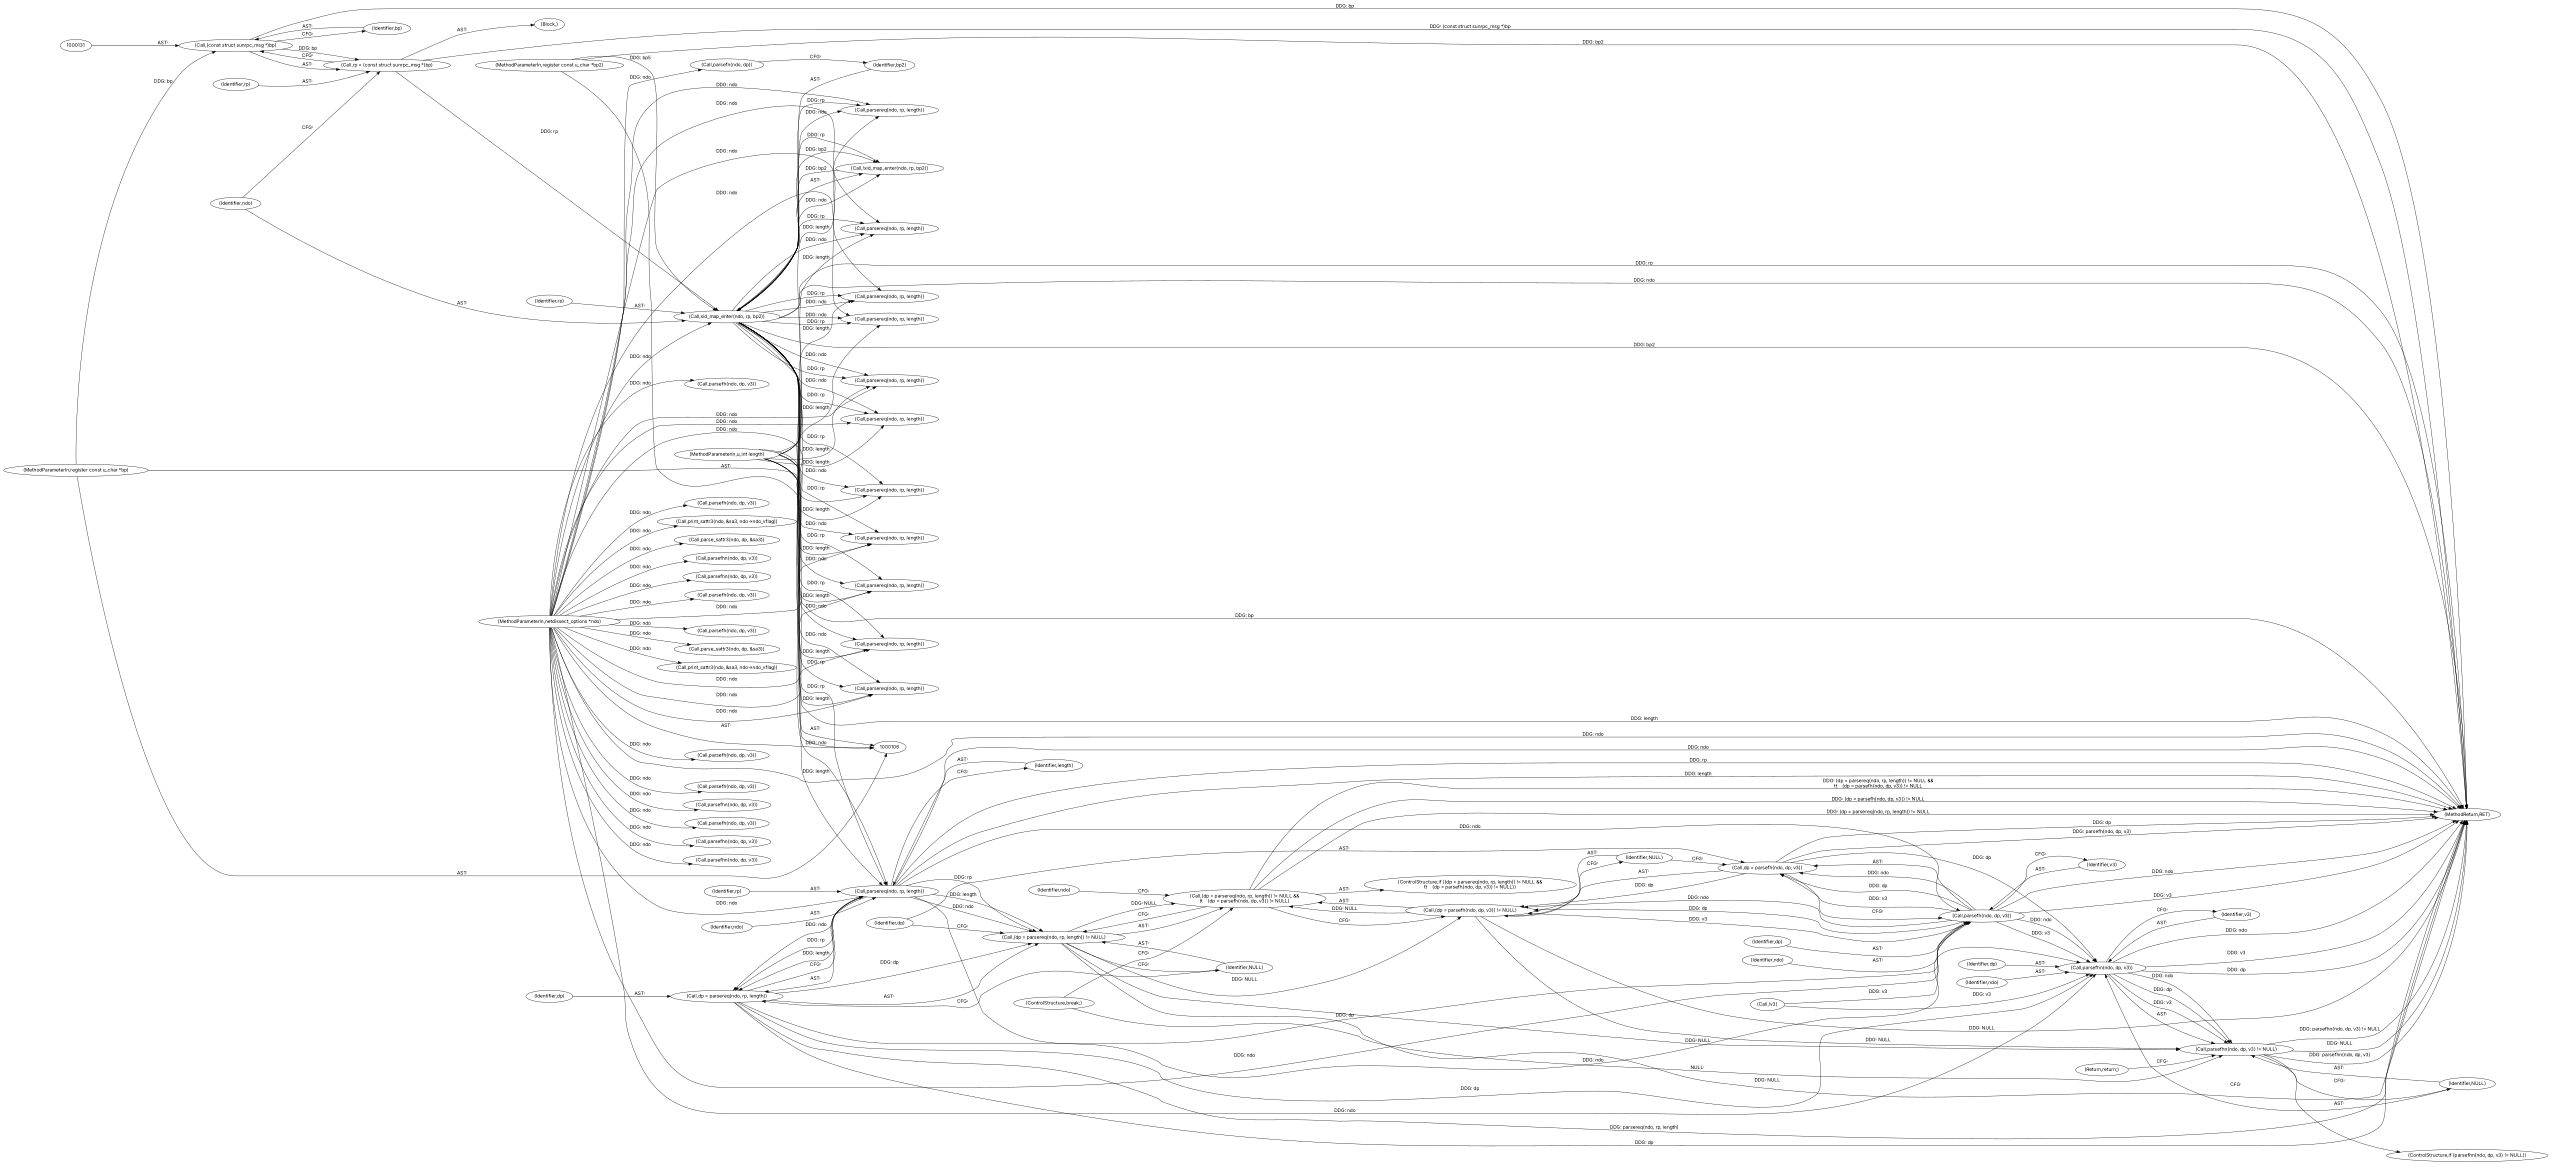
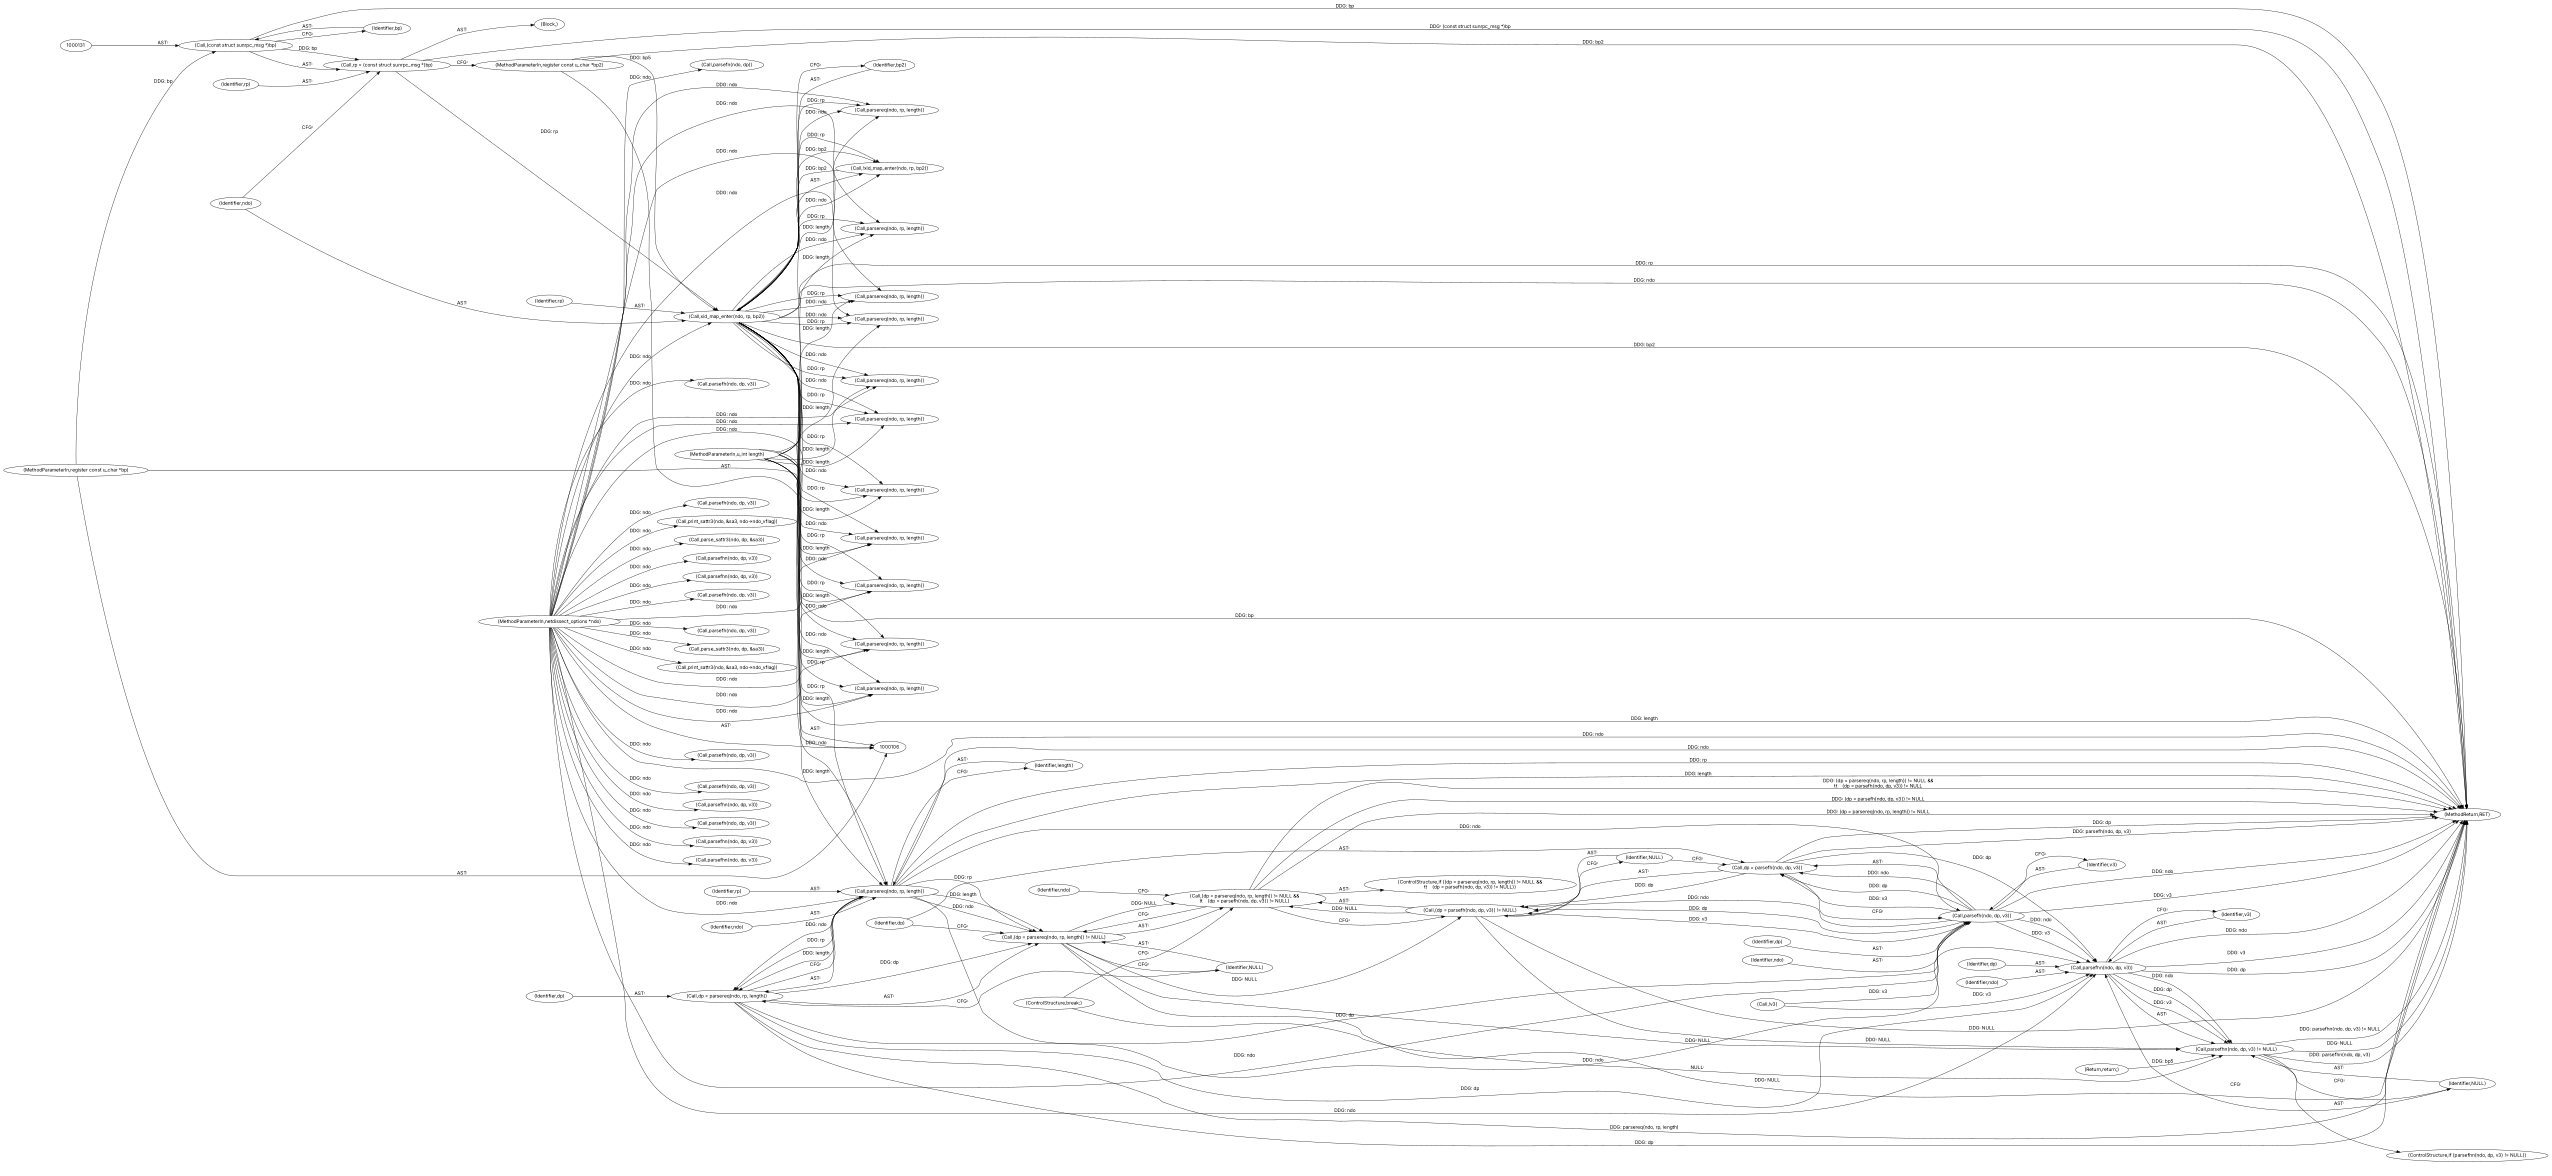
  digraph {
    fontname=Inter
    rankdir=LR
    node [fontname=Inter]
    edge [fontname=Inter]
    n1 [label="(Call,dp = parsereq(ndo, rp, length))"]
    n2 [label="(Call,parsereq(ndo, rp, length))"]
    n3 [label="(Call,(dp = parsereq(ndo, rp, length)) != NULL)"]
    n4 [label="(Call,parsefh(ndo, dp, v3))"]
    n5 [label="(Call,parsefhn(ndo, dp, v3))"]
    n6 [label="(MethodReturn,RET)"]
    n7 [label="(Identifier,length)"]
    n8 [label="(Call,(dp = parsereq(ndo, rp, length)) != NULL &&\n\t\t    (dp = parsefh(ndo, dp, v3)) != NULL)"]
    n9 [label="(Call,(dp = parsefh(ndo, dp, v3)) != NULL)"]
    n10 [label="(Call,parsefhn(ndo, dp, v3) != NULL)"]
    n11 [label="(Identifier,NULL)"]
    n12 [label="(Call,dp = parsefh(ndo, dp, v3))"]
    n13 [label="(Identifier,v3)"]
    n14 [label="(Identifier,v3)"]
    n15 [label="(Call,xid_map_enter(ndo, rp, bp2))"]
    n16 [label="(Call,!xid_map_enter(ndo, rp, bp2))"]
    n17 [label="(Call,parsereq(ndo, rp, length))"]
    n18 [label="(Call,parsereq(ndo, rp, length))"]
    n19 [label="(Call,parsereq(ndo, rp, length))"]
    n20 [label="(Call,parsereq(ndo, rp, length))"]
    n21 [label="(Call,parsereq(ndo, rp, length))"]
    n22 [label="(Call,parsereq(ndo, rp, length))"]
    n23 [label="(Call,parsereq(ndo, rp, length))"]
    n24 [label="(Call,parsereq(ndo, rp, length))"]
    n25 [label="(Call,parsereq(ndo, rp, length))"]
    n26 [label="(Identifier,bp2)"]
    n27 [label="(Call,parsereq(ndo, rp, length))"]
    n28 [label="(Call,parsereq(ndo, rp, length))"]
    n29 [label="(MethodParameterIn,netdissect_options *ndo)"]
    n30 [label="(Call,parsefh(ndo, dp, v3))"]
    n31 [label="(Call,parsefh(ndo, dp, v3))"]
    n32 [label="(Call,parsefhn(ndo, dp, v3))"]
    n33 [label="(Call,parsefh(ndo, dp, v3))"]
    n34 [label="(Call,parsefhn(ndo, dp, v3))"]
    n35 [label="(Call,parsefhn(ndo, dp, v3))"]
    n36 [label="(Call,parsefh(ndo, dp, v3))"]
    n37 [label="(Call,parsefh(ndo, dp, v3))"]
    n38 [label="(Call,print_sattr3(ndo, &sa3, ndo->ndo_vflag))"]
    n39 [label="(Call,parse_sattr3(ndo, dp, &sa3))"]
    n40 [label="(Call,parsefhn(ndo, dp, v3))"]
    n41 [label="(Call,parsefn(ndo, dp))"]
    n42 [label="(Call,parsefhn(ndo, dp, v3))"]
    n43 [label="(Call,parsefh(ndo, dp, v3))"]
    n44 [label="(Call,parsefh(ndo, dp, v3))"]
    n45 [label="(Call,parse_sattr3(ndo, dp, &sa3))"]
    n46 [label="(Call,print_sattr3(ndo, &sa3, ndo->ndo_vflag))"]
    1000106
    n48 [label="(Call,rp = (const struct sunrpc_msg *)bp)"]
    n49 [label="(Call,(const struct sunrpc_msg *)bp)"]
    n50 [label="(Block,)"]
    n51 [label="(Identifier,bp)"]
    n52 [label="(MethodParameterIn,register const u_char *bp)"]
    n53 [label="(MethodParameterIn,register const u_char *bp2)"]
    n54 [label="(MethodParameterIn,u_int length)"]
    n55 [label="(ControlStructure,if ((dp = parsereq(ndo, rp, length)) != NULL &&\n\t\t    (dp = parsefh(ndo, dp, v3)) != NULL))"]
    n56 [label="(Identifier,NULL)"]
    n57 [label="(ControlStructure,if (parsefhn(ndo, dp, v3) != NULL))"]
    n58 [label="(Identifier,NULL)"]
    n59 [label="(Identifier,ndo)"]
    n60 [label="(Identifier,dp)"]
    n61 [label="(Identifier,rp)"]
    n62 [label="(Identifier,ndo)"]
    n63 [label="(ControlStructure,break;)"]
    n64 [label="(Return,return;)"]
    n65 [label="(Identifier,rp)"]
    n66 [label="(Identifier,dp)"]
    n67 [label="(Identifier,dp)"]
    n68 [label="(Identifier,ndo)"]
    n69 [label="(Identifier,rp)"]
    n70 [label="(Identifier,ndo)"]
    n71 [label="(Call,!v3)"]
    n72 [label="(Identifier,ndo)"]
    n73 [label="(Identifier,dp)"]
    1000131
    n1 -> n2 [label="CFG: "]
    n1 -> n3 [label="AST: "]
    n1 -> n3 [label="DDG: dp"]
    n1 -> n4 [label="DDG: dp"]
    n1 -> n5 [label="DDG: dp"]
    n1 -> n6 [label="DDG: parsereq(ndo, rp, length)"]
    n1 -> n6 [label="DDG: dp"]
    n2 -> n1 [label="AST: "]
    n2 -> n1 [label="DDG: ndo"]
    n2 -> n1 [label="DDG: rp"]
    n2 -> n1 [label="DDG: length"]
    n2 -> n3 [label="DDG: ndo"]
    n2 -> n3 [label="DDG: rp"]
    n2 -> n3 [label="DDG: length"]
    n2 -> n4 [label="DDG: ndo"]
    n2 -> n5 [label="DDG: ndo"]
    n2 -> n6 [label="DDG: length"]
    n2 -> n6 [label="DDG: ndo"]
    n2 -> n6 [label="DDG: rp"]
    n2 -> n7 [label="CFG: "]
    n3 -> n6 [label="DDG: NULL"]
    n3 -> n8 [label="AST: "]
    n3 -> n8 [label="DDG: NULL"]
    n3 -> n9 [label="DDG: NULL"]
    n3 -> n10 [label="DDG: NULL"]
    n3 -> n11 [label="CFG: "]
    n4 -> n5 [label="DDG: ndo"]
    n4 -> n5 [label="DDG: v3"]
    n4 -> n6 [label="DDG: ndo"]
    n4 -> n6 [label="DDG: v3"]
    n4 -> n9 [label="DDG: ndo"]
    n4 -> n9 [label="DDG: dp"]
    n4 -> n9 [label="DDG: v3"]
    n4 -> n12 [label="AST: "]
    n4 -> n12 [label="DDG: ndo"]
    n4 -> n12 [label="DDG: dp"]
    n4 -> n12 [label="DDG: v3"]
    n4 -> n13 [label="CFG: "]
    n5 -> n6 [label="DDG: dp"]
    n5 -> n6 [label="DDG: ndo"]
    n5 -> n6 [label="DDG: v3"]
    n5 -> n10 [label="AST: "]
    n5 -> n10 [label="DDG: ndo"]
    n5 -> n10 [label="DDG: dp"]
    n5 -> n10 [label="DDG: v3"]
    n5 -> n14 [label="CFG: "]
    n7 -> n2 [label="AST: "]
    n8 -> n3 [label="CFG: "]
    n8 -> n6 [label="DDG: (dp = parsereq(ndo, rp, length)) != NULL &&\n\t\t    (dp = parsefh(ndo, dp, v3)) != NULL"]
    n8 -> n6 [label="DDG: (dp = parsefh(ndo, dp, v3)) != NULL"]
    n8 -> n6 [label="DDG: (dp = parsereq(ndo, rp, length)) != NULL"]
    n8 -> n9 [label="CFG: "]
    n8 -> n55 [label="AST: "]
    n9 -> n6 [label="DDG: NULL"]
    n9 -> n8 [label="AST: "]
    n9 -> n8 [label="DDG: NULL"]
    n9 -> n10 [label="DDG: NULL"]
    n9 -> n56 [label="CFG: "]
    n10 -> n6 [label="DDG: parsefhn(ndo, dp, v3) != NULL"]
    n10 -> n6 [label="DDG: NULL"]
    n10 -> n6 [label="DDG: parsefhn(ndo, dp, v3)"]
    n10 -> n57 [label="AST: "]
    n10 -> n58 [label="CFG: "]
    n11 -> n1 [label="CFG: "]
    n11 -> n3 [label="AST: "]
    n12 -> n4 [label="CFG: "]
    n12 -> n5 [label="DDG: dp"]
    n12 -> n6 [label="DDG: dp"]
    n12 -> n6 [label="DDG: parsefh(ndo, dp, v3)"]
    n12 -> n9 [label="AST: "]
    n12 -> n9 [label="DDG: dp"]
    n13 -> n4 [label="AST: "]
    n14 -> n5 [label="AST: "]
    n15 -> n2 [label="DDG: ndo"]
    n15 -> n2 [label="DDG: rp"]
    n15 -> n6 [label="DDG: ndo"]
    n15 -> n6 [label="DDG: bp2"]
    n15 -> n6 [label="DDG: rp"]
    n15 -> n16 [label="AST: "]
    n15 -> n16 [label="DDG: ndo"]
    n15 -> n16 [label="DDG: rp"]
    n15 -> n16 [label="DDG: bp2"]
    n15 -> n17 [label="DDG: ndo"]
    n15 -> n17 [label="DDG: rp"]
    n15 -> n18 [label="DDG: ndo"]
    n15 -> n18 [label="DDG: rp"]
    n15 -> n19 [label="DDG: ndo"]
    n15 -> n19 [label="DDG: rp"]
    n15 -> n20 [label="DDG: ndo"]
    n15 -> n20 [label="DDG: rp"]
    n15 -> n21 [label="DDG: ndo"]
    n15 -> n21 [label="DDG: rp"]
    n15 -> n22 [label="DDG: ndo"]
    n15 -> n22 [label="DDG: rp"]
    n15 -> n23 [label="DDG: ndo"]
    n15 -> n23 [label="DDG: rp"]
    n15 -> n24 [label="DDG: ndo"]
    n15 -> n24 [label="DDG: rp"]
    n15 -> n25 [label="DDG: ndo"]
    n15 -> n25 [label="DDG: rp"]
-   n41 -> n26 [label="CFG: "]
+   n15 -> n26 [label="CFG: "]
    n15 -> n27 [label="DDG: ndo"]
    n15 -> n27 [label="DDG: rp"]
    n15 -> n28 [label="DDG: ndo"]
    n15 -> n28 [label="DDG: rp"]
    n16 -> n15 [label="DDG: bp2"]
    n26 -> n15 [label="AST: "]
    n29 -> n2 [label="DDG: ndo"]
    n29 -> n4 [label="DDG: ndo"]
    n29 -> n5 [label="DDG: ndo"]
    n29 -> n6 [label="DDG: ndo"]
    n29 -> n15 [label="DDG: ndo"]
    n29 -> n17 [label="DDG: ndo"]
    n29 -> n18 [label="DDG: ndo"]
    n29 -> n19 [label="DDG: ndo"]
    n29 -> n20 [label="DDG: ndo"]
    n29 -> n21 [label="DDG: ndo"]
    n29 -> n22 [label="DDG: ndo"]
    n29 -> n23 [label="DDG: ndo"]
    n29 -> n24 [label="DDG: ndo"]
    n29 -> n25 [label="DDG: ndo"]
    n29 -> n27 [label="DDG: ndo"]
    n29 -> n28 [label="DDG: ndo"]
    n29 -> n30 [label="DDG: ndo"]
    n29 -> n31 [label="DDG: ndo"]
    n29 -> n32 [label="DDG: ndo"]
    n29 -> n33 [label="DDG: ndo"]
    n29 -> n34 [label="DDG: ndo"]
    n29 -> n35 [label="DDG: ndo"]
    n29 -> n36 [label="DDG: ndo"]
    n29 -> n37 [label="DDG: ndo"]
    n29 -> n38 [label="DDG: ndo"]
    n29 -> n39 [label="DDG: ndo"]
    n29 -> n40 [label="DDG: ndo"]
    n29 -> n41 [label="DDG: ndo"]
    n29 -> n42 [label="DDG: ndo"]
    n29 -> n43 [label="DDG: ndo"]
    n29 -> n44 [label="DDG: ndo"]
    n29 -> n45 [label="DDG: ndo"]
    n29 -> n46 [label="DDG: ndo"]
    n29 -> 1000106 [label="AST: "]
    n48 -> n6 [label="DDG: (const struct sunrpc_msg *)bp"]
    n48 -> n15 [label="DDG: rp"]
-   n48 -> n49 [label="CFG: "]
+   n48 -> n53 [label="CFG: "]
    n48 -> n50 [label="AST: "]
    n49 -> n6 [label="DDG: bp"]
    n49 -> n48 [label="AST: "]
    n49 -> n48 [label="DDG: bp"]
    n49 -> n51 [label="CFG: "]
    n51 -> n49 [label="AST: "]
    n52 -> n6 [label="DDG: bp"]
    n52 -> 1000106 [label="AST: "]
    n52 -> n49 [label="DDG: bp"]
    n53 -> n6 [label="DDG: bp2"]
    n53 -> n15 [label="DDG: bp5"]
    n53 -> 1000106 [label="AST: "]
    n54 -> n2 [label="DDG: length"]
    n54 -> n6 [label="DDG: length"]
    n54 -> n17 [label="DDG: length"]
    n54 -> n18 [label="DDG: length"]
    n54 -> n19 [label="DDG: length"]
    n54 -> n20 [label="DDG: length"]
    n54 -> n21 [label="DDG: length"]
    n54 -> n22 [label="DDG: length"]
    n54 -> n23 [label="DDG: length"]
    n54 -> n24 [label="DDG: length"]
    n54 -> n25 [label="DDG: length"]
    n54 -> n27 [label="DDG: length"]
    n54 -> n28 [label="DDG: length"]
    n54 -> 1000106 [label="AST: "]
    n56 -> n9 [label="AST: "]
    n56 -> n12 [label="CFG: "]
    n58 -> n5 [label="CFG: "]
    n58 -> n10 [label="AST: "]
    n59 -> n8 [label="CFG: "]
    n60 -> n4 [label="AST: "]
    n61 -> n15 [label="AST: "]
    n62 -> n15 [label="AST: "]
    n62 -> n48 [label="CFG: "]
    n63 -> n8 [label="CFG: "]
    n63 -> n10 [label="NULL: "]
-   n64 -> n10 [label="CFG: "]
+   n64 -> n10 [label="DDG: bp5"]
    n65 -> n2 [label="AST: "]
    n66 -> n1 [label="AST: "]
    n67 -> n3 [label="CFG: "]
    n67 -> n12 [label="AST: "]
    n68 -> n5 [label="AST: "]
    n69 -> n48 [label="AST: "]
    n70 -> n4 [label="AST: "]
    n71 -> n4 [label="DDG: v3"]
    n71 -> n5 [label="DDG: v3"]
    n72 -> n2 [label="AST: "]
    n73 -> n5 [label="AST: "]
    1000131 -> n49 [label="AST: "]
  }
